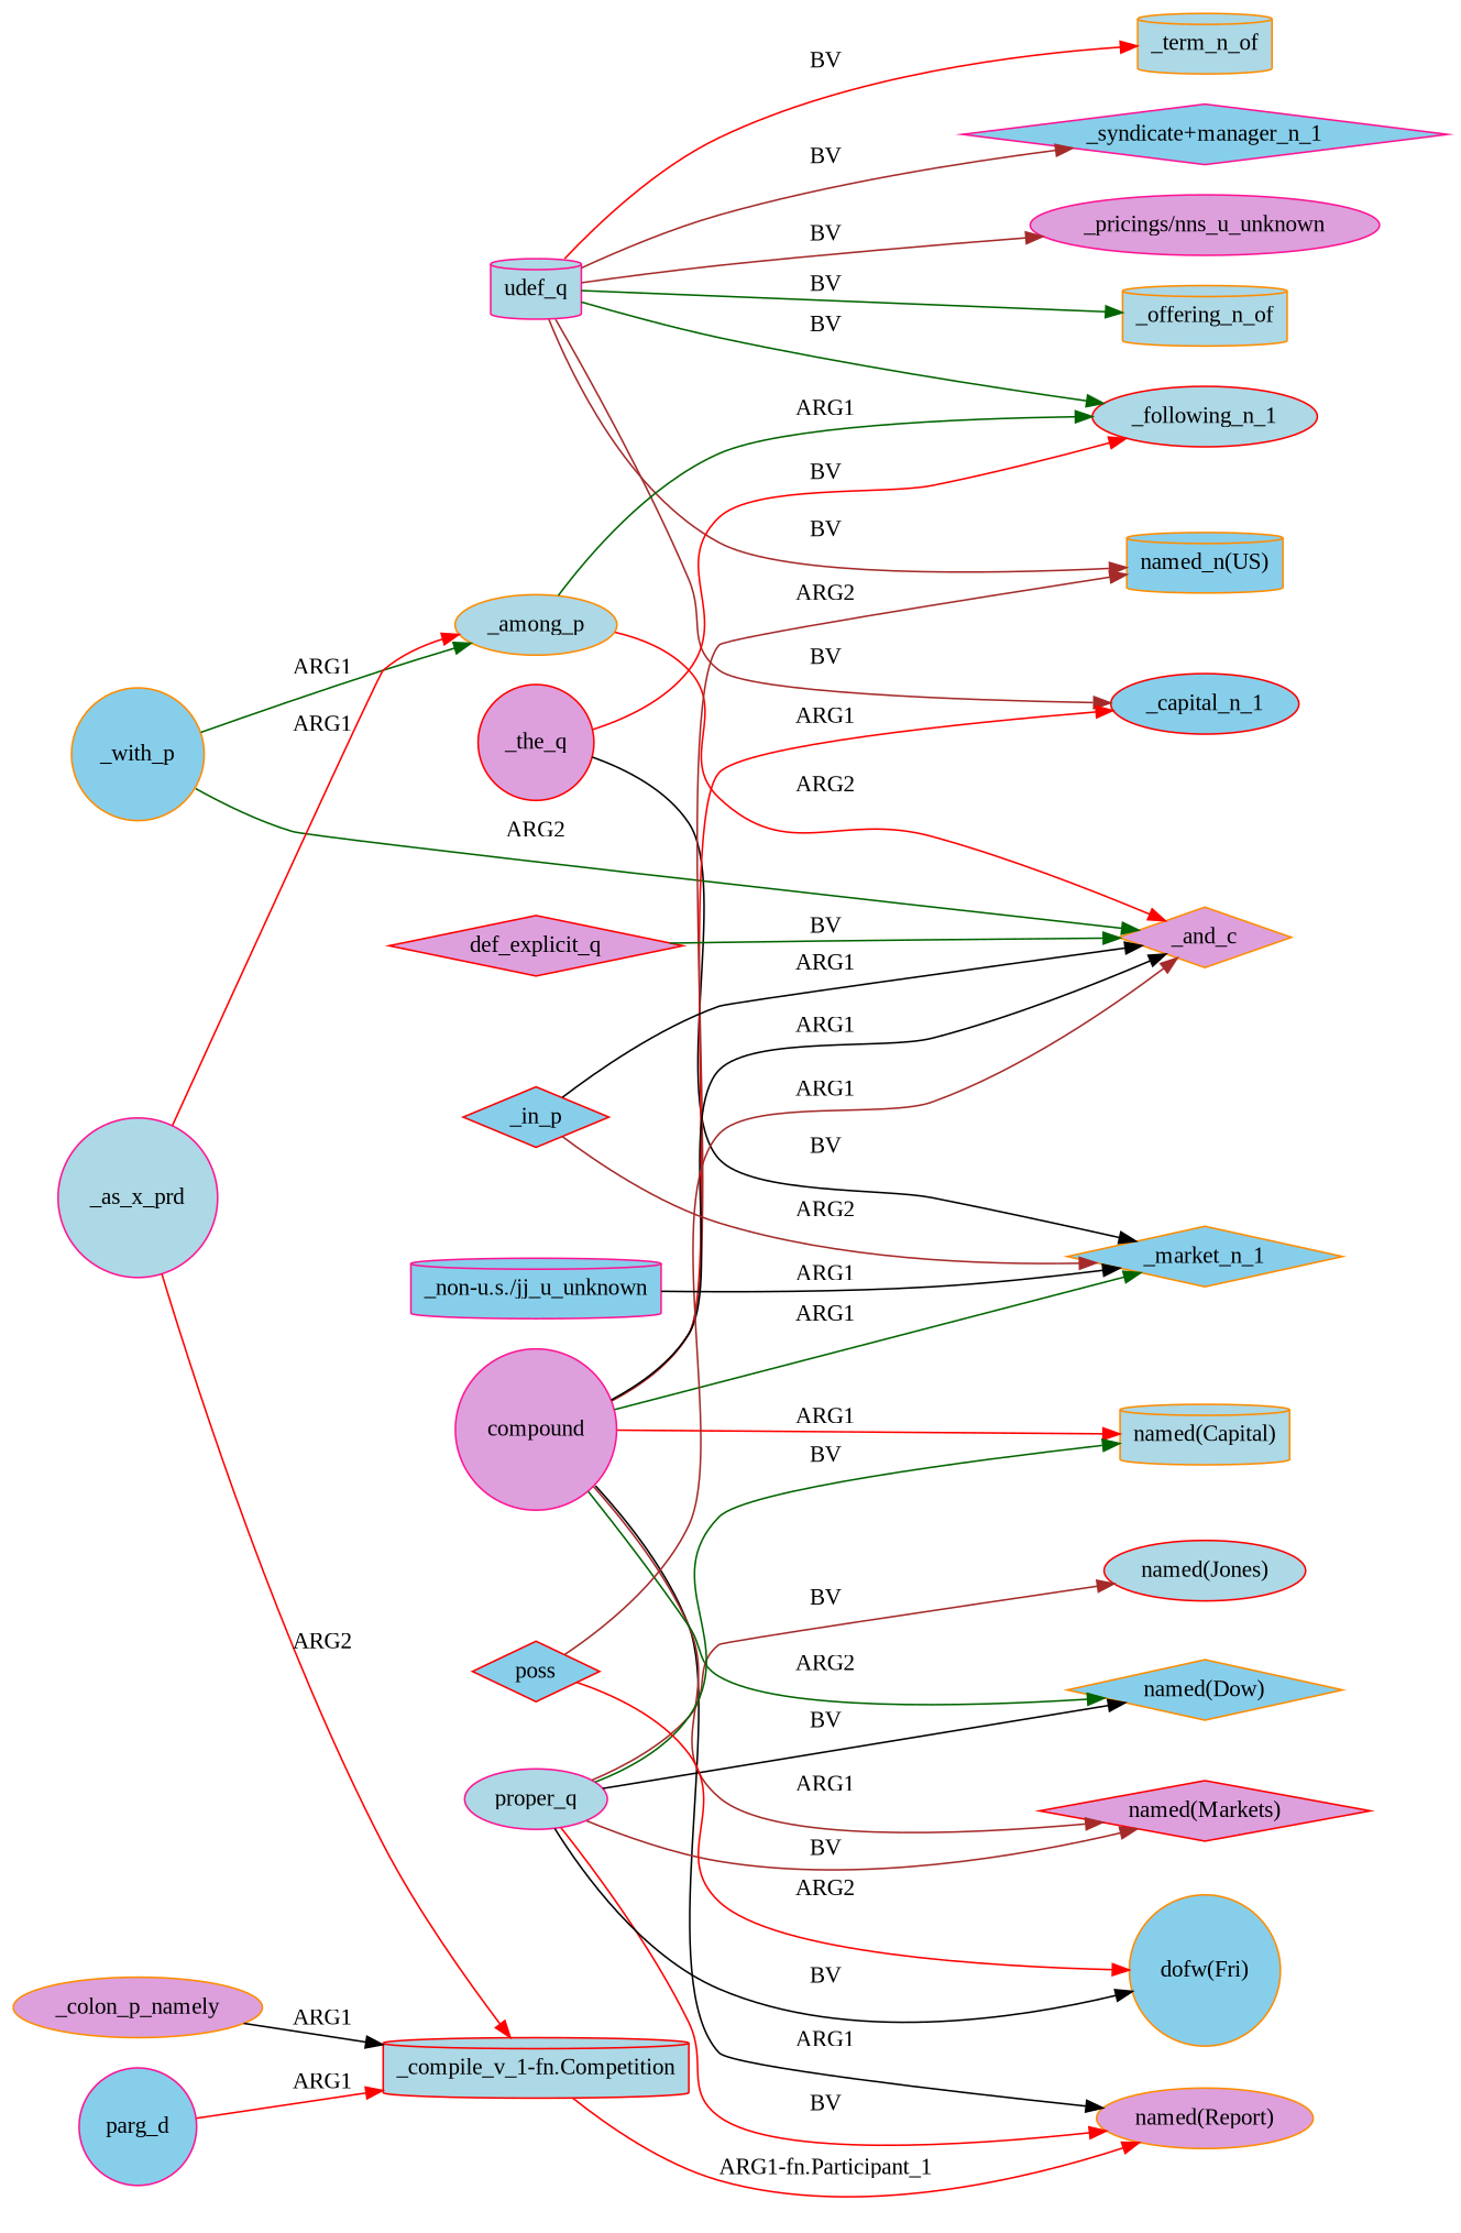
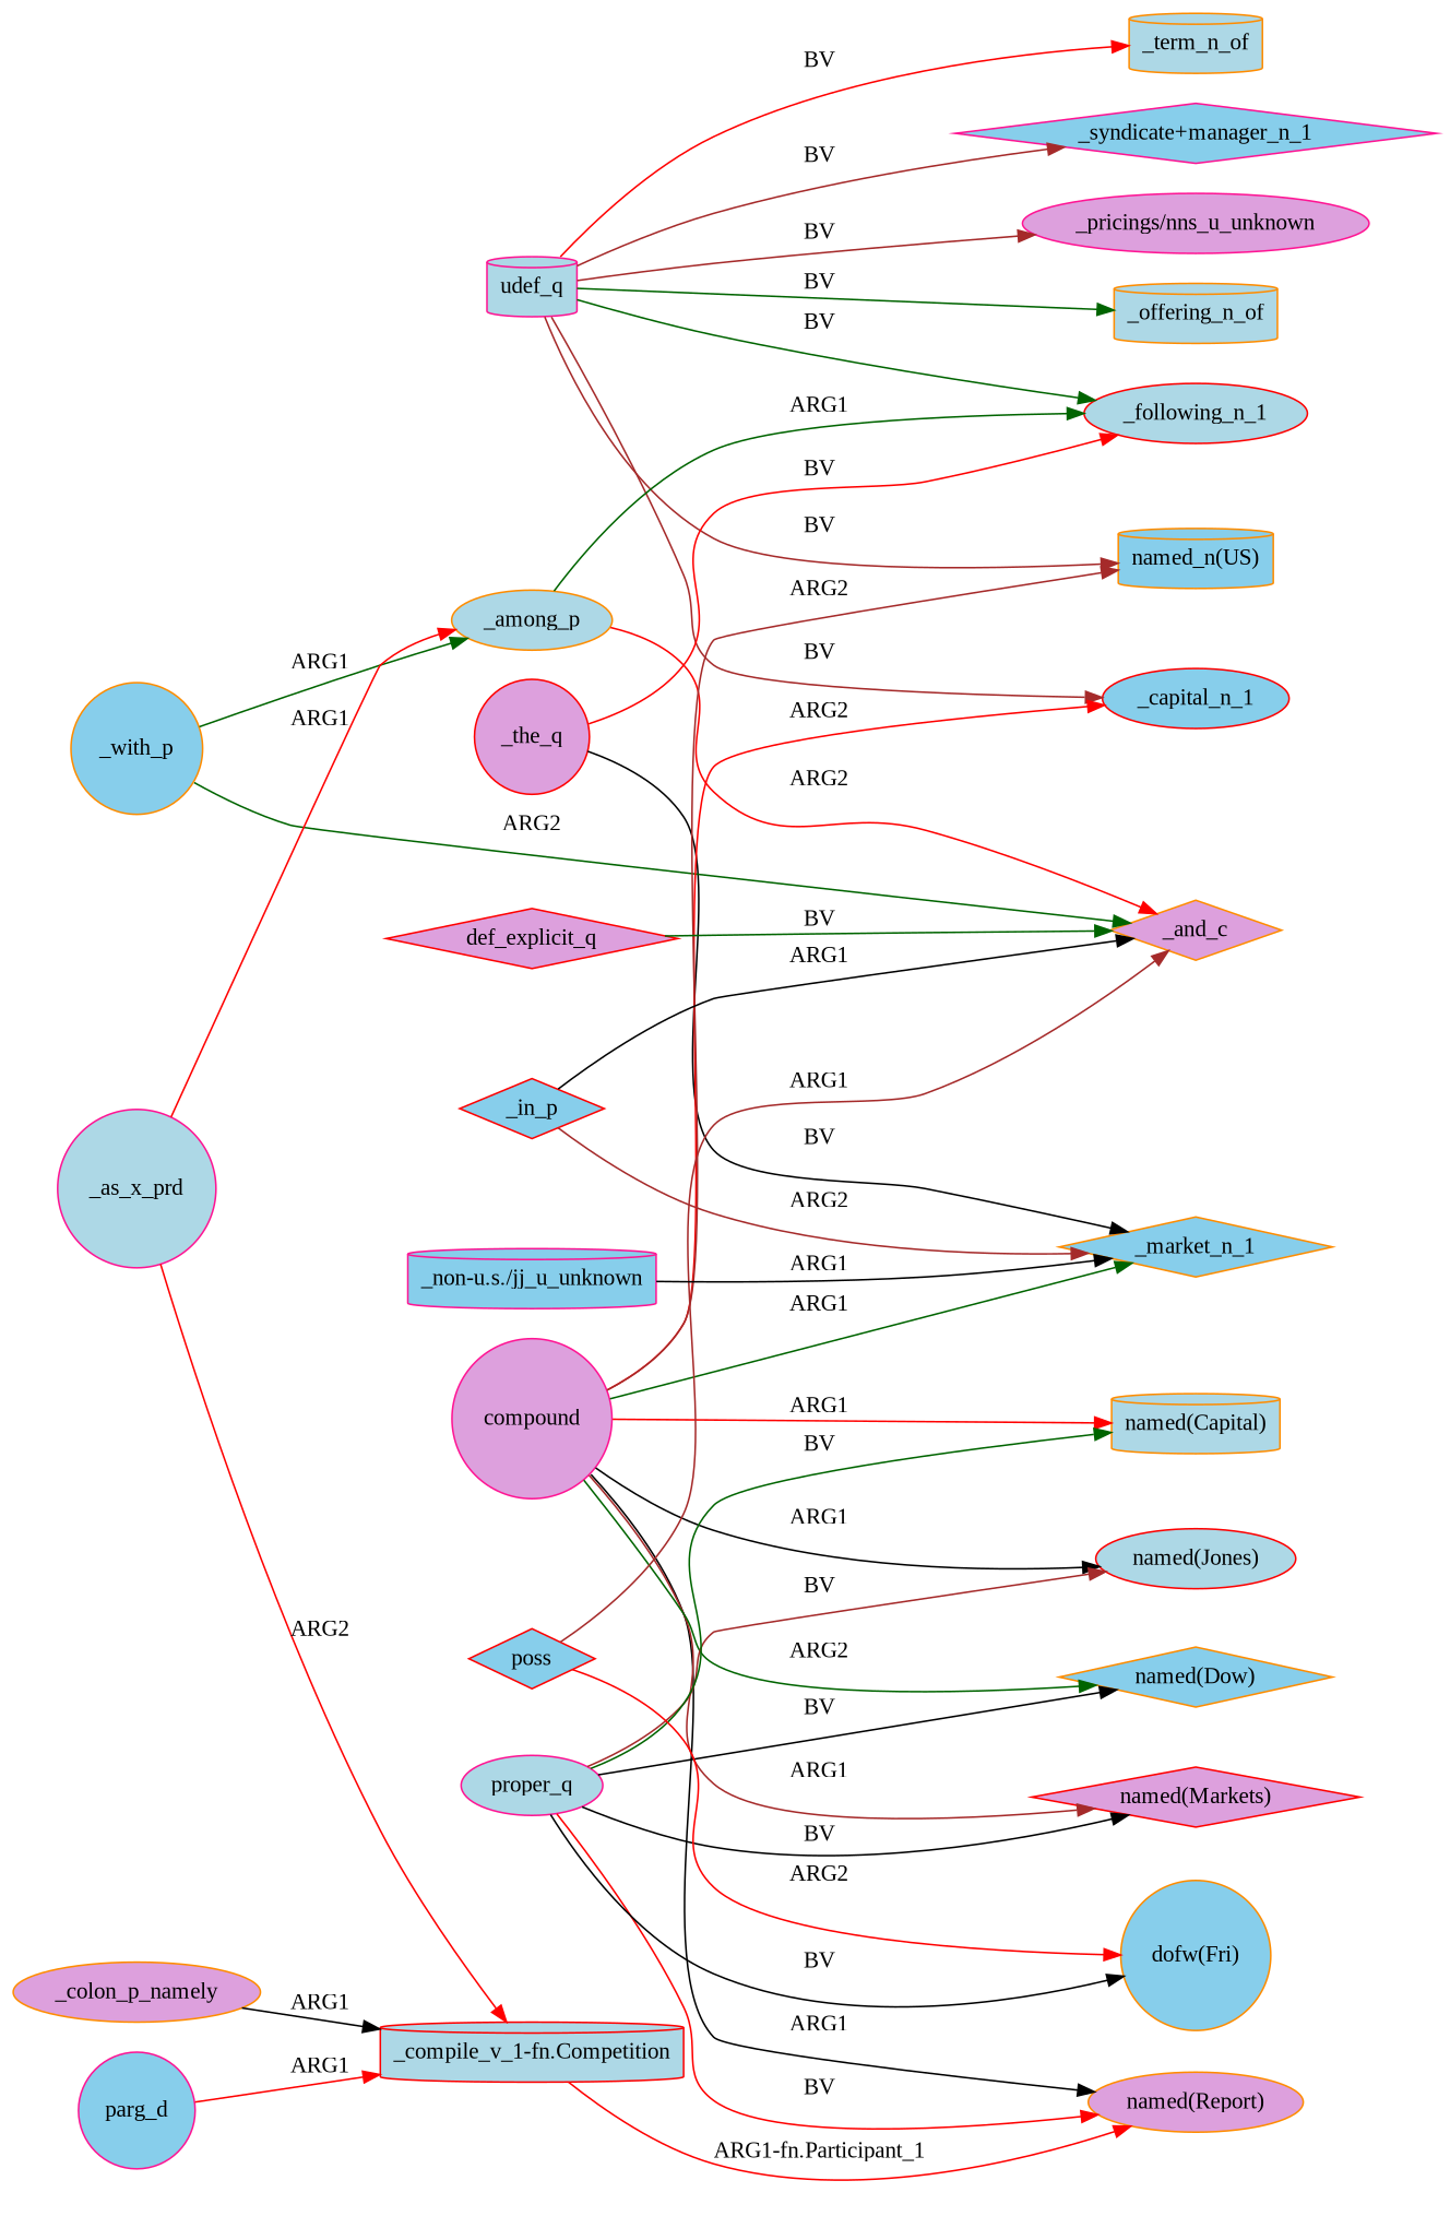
  digraph {
    fontname="Liberation Serif"
    rankdir=LR
    node [color=darkorange fillcolor=skyblue fontname="Liberation Serif" shape=ellipse style=filled]
    edge [color=red fontname="Liberation Serif"]
    udef_q [color=deeppink fillcolor=lightblue shape=cylinder]
    _term_n_of [fillcolor=lightblue shape=cylinder]
    _capital_n_1 [color=red]
    "_pricings/nns_u_unknown" [color=deeppink fillcolor=plum]
    _offering_n_of [fillcolor=lightblue shape=cylinder]
    "named_n(US)" [shape=cylinder]
    "_syndicate+manager_n_1" [color=deeppink shape=diamond]
    _following_n_1 [color=red fillcolor=lightblue]
    _and_c [fillcolor=plum shape=diamond]
    _the_q [color=red fillcolor=plum shape=circle]
    _market_n_1 [shape=diamond]
    _with_p [shape=circle]
    _among_p [fillcolor=lightblue]
    compound [color=deeppink fillcolor=plum shape=circle]
    "named(Jones)" [color=red fillcolor=lightblue]
    "named(Capital)" [fillcolor=lightblue shape=cylinder]
    "named(Report)" [fillcolor=plum]
    "named(Markets)" [color=red fillcolor=plum shape=diamond]
    "named(Dow)" [shape=diamond]
    proper_q [color=deeppink fillcolor=lightblue]
    "dofw(Fri)" [shape=circle]
    _in_p [color=red shape=diamond]
    poss [color=red shape=diamond]
    "_compile_v_1-fn.Competition" [color=red fillcolor=lightblue shape=cylinder]
    "_non-u.s./jj_u_unknown" [color=deeppink shape=cylinder]
    _colon_p_namely [fillcolor=plum]
    def_explicit_q [color=red fillcolor=plum shape=diamond]
    parg_d [color=deeppink shape=circle]
    _as_x_prd [color=deeppink fillcolor=lightblue shape=circle]
    udef_q -> _term_n_of [label=BV]
    udef_q -> _capital_n_1 [color=brown label=BV]
    udef_q -> "_pricings/nns_u_unknown" [color=brown label=BV]
    udef_q -> _offering_n_of [color=darkgreen label=BV]
    udef_q -> "named_n(US)" [color=brown label=BV]
    udef_q -> "_syndicate+manager_n_1" [color=brown label=BV]
    udef_q -> _following_n_1 [color=darkgreen label=BV]
    _the_q -> _following_n_1 [label=BV]
    _the_q -> _market_n_1 [color=black label=BV]
    _with_p -> _and_c [color=darkgreen label=ARG2]
    _with_p -> _among_p [color=darkgreen label=ARG1]
    _among_p -> _following_n_1 [color=darkgreen label=ARG1]
    _among_p -> _and_c [label=ARG2]
-   compound -> _capital_n_1 [label=ARG1]
+   compound -> _capital_n_1 [label=ARG2]
    compound -> "named_n(US)" [color=brown label=ARG2]
    compound -> _market_n_1 [color=darkgreen label=ARG1]
-   compound -> _and_c [color=black label=ARG1]
+   compound -> "named(Jones)" [color=black label=ARG1]
    compound -> "named(Capital)" [label=ARG1]
    compound -> "named(Report)" [color=black label=ARG1]
    compound -> "named(Markets)" [color=brown label=ARG1]
    compound -> "named(Dow)" [color=darkgreen label=ARG2]
    proper_q -> "named(Jones)" [color=brown label=BV]
    proper_q -> "named(Capital)" [color=darkgreen label=BV]
    proper_q -> "named(Report)" [label=BV]
-   proper_q -> "named(Markets)" [color=brown label=BV]
+   proper_q -> "named(Markets)" [color=black label=BV]
    proper_q -> "named(Dow)" [color=black label=BV]
    proper_q -> "dofw(Fri)" [color=black label=BV]
    _in_p -> _and_c [color=black label=ARG1]
    _in_p -> _market_n_1 [color=brown label=ARG2]
    poss -> _and_c [color=brown label=ARG1]
    poss -> "dofw(Fri)" [label=ARG2]
    "_compile_v_1-fn.Competition" -> "named(Report)" [label="ARG1-fn.Participant_1"]
    "_non-u.s./jj_u_unknown" -> _market_n_1 [color=black label=ARG1]
    _colon_p_namely -> "_compile_v_1-fn.Competition" [color=black label=ARG1]
    def_explicit_q -> _and_c [color=darkgreen label=BV]
    parg_d -> "_compile_v_1-fn.Competition" [label=ARG1]
    _as_x_prd -> _among_p [label=ARG1]
    _as_x_prd -> "_compile_v_1-fn.Competition" [label=ARG2]
  }
